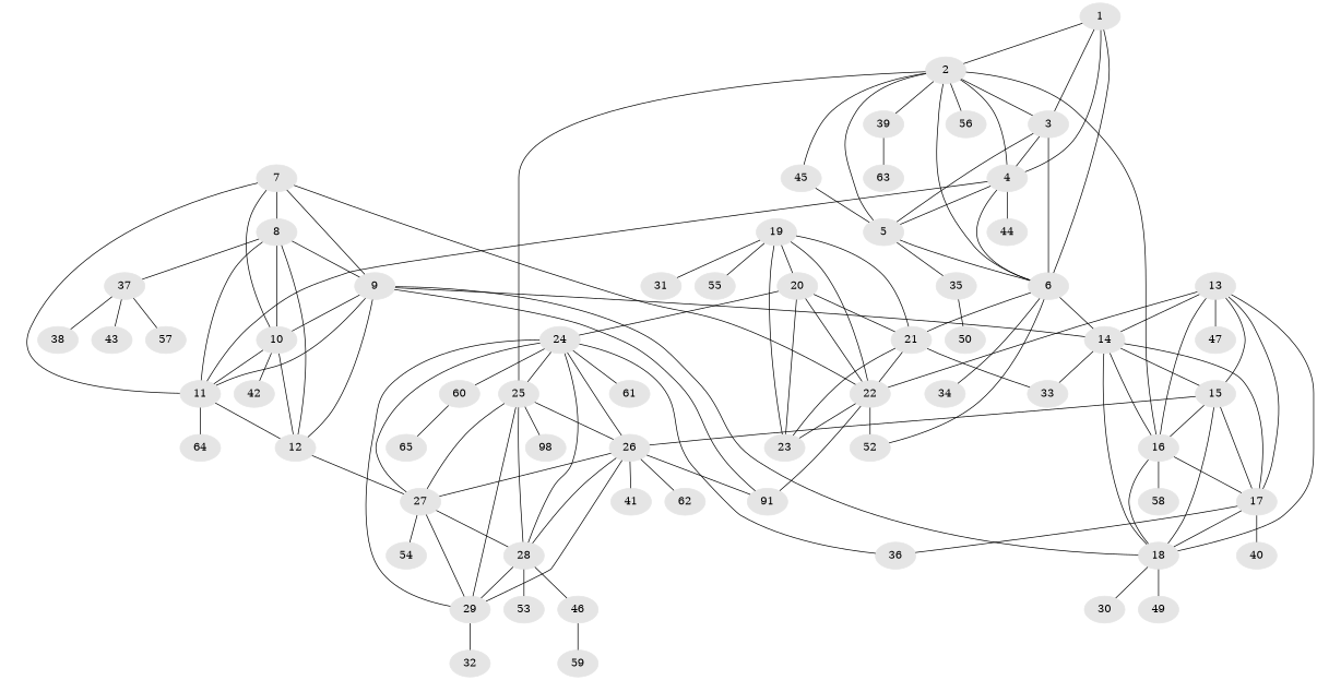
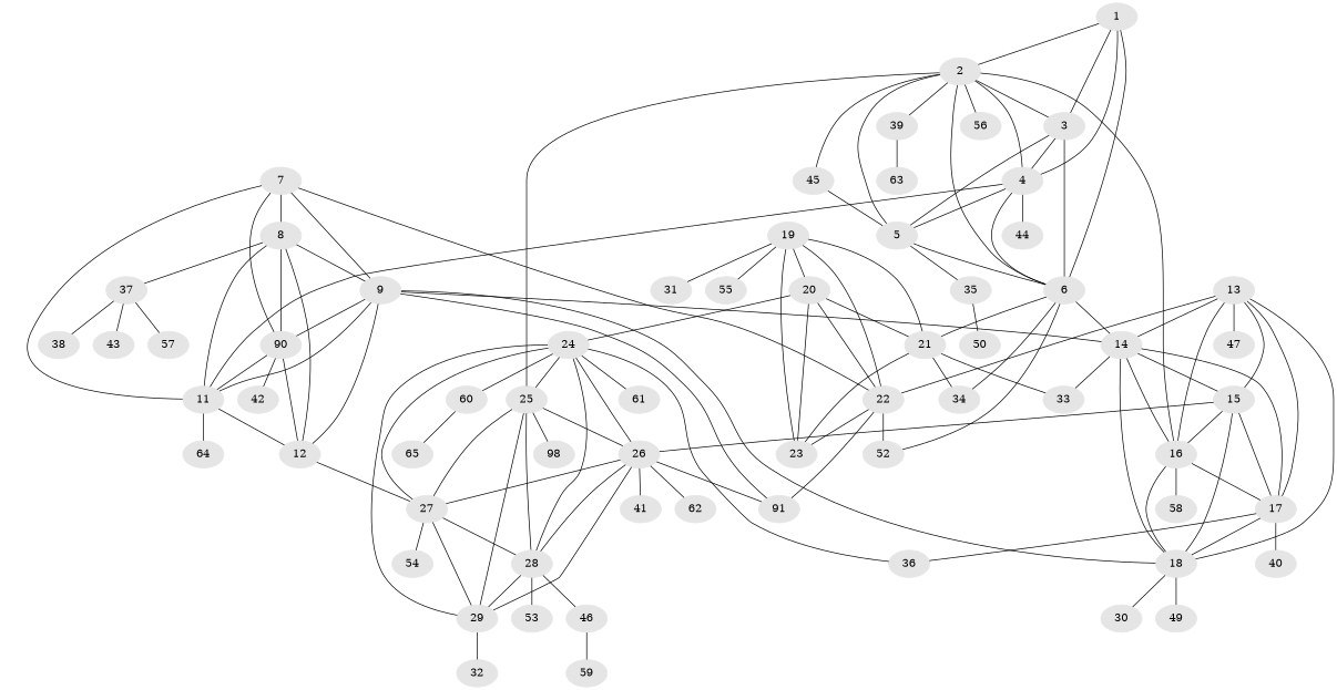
  graph {
    node [color=gray90 style=filled]
    edge [weight=1.0]
    1
    2
    3
    4
    6
    5
    16
    25
    39
    45
    56
    11
    44
    35
    14
    21
    34
    52
    18
    17
    58
    27
    26
    28
    29
    n26 [label=98]
    63
    12
    64
    50
    15
    33
    22
    23
    7
    8
    9
-   10
+   10 [label=90]
    37
    n40 [label=91]
    42
    38
    43
    57
    30
    49
    54
    13
    47
    36
    40
    41
    62
    19
    20
    31
    55
    24
    60
    61
    46
    53
    32
    65
    59
    1 -- 2
    1 -- 3
    1 -- 4
    1 -- 6
    2 -- 3
    2 -- 4
    2 -- 6
    2 -- 5
    2 -- 16
    2 -- 25
    2 -- 39
    2 -- 45
    2 -- 56
    3 -- 4
    3 -- 6 [weight=5.0]
    3 -- 5
    4 -- 6
    4 -- 5
    4 -- 11
    4 -- 44
    6 -- 14
    6 -- 21
    6 -- 34
    6 -- 52
    5 -- 6
    5 -- 35
    16 -- 18
    16 -- 17
    16 -- 58 [weight=2.0]
    25 -- 27
    25 -- 26
    25 -- 28
    25 -- 29
    25 -- n26
    39 -- 63
    45 -- 5
    11 -- 12
    11 -- 64
    35 -- 50
    14 -- 16
    14 -- 18
    14 -- 17 [weight=4.0]
    14 -- 15
    14 -- 33
    21 -- 33 [weight=3.0]
-   21 -- 22
+   21 -- 34
    21 -- 23
    18 -- 30
    18 -- 49 [weight=3.0]
    17 -- 18
    17 -- 36
    17 -- 40
    27 -- 28
    27 -- 29
    27 -- 54 [weight=2.0]
    26 -- 27
    26 -- 28
    26 -- 29
    26 -- n40 [weight=4.0]
    26 -- 41
    26 -- 62
    28 -- 29
    28 -- 46
    28 -- 53
    29 -- 32
    12 -- 27
    15 -- 16
    15 -- 18
    15 -- 17
    15 -- 26
    22 -- 52 [weight=2.0]
    22 -- 23
    22 -- n40
    7 -- 11
    7 -- 22
    7 -- 8
    7 -- 9
    7 -- 10
    8 -- 11
    8 -- 12
    8 -- 9
    8 -- 10
    8 -- 37
    9 -- 11
    9 -- 14
    9 -- 18
    9 -- 12 [weight=2.0]
    9 -- 10
    9 -- n40
    10 -- 11
    10 -- 12
    10 -- 42 [weight=2.0]
    37 -- 38
    37 -- 43
    37 -- 57
    13 -- 16
    13 -- 14
    13 -- 18
    13 -- 17
    13 -- 15
    13 -- 22
    13 -- 47 [weight=3.0]
    19 -- 21 [weight=2.0]
    19 -- 22 [weight=2.0]
    19 -- 23 [weight=2.0]
    19 -- 20 [weight=2.0]
    19 -- 31 [weight=2.0]
    19 -- 55 [weight=2.0]
    20 -- 21
    20 -- 22
    20 -- 23
    20 -- 24
    24 -- 25
    24 -- 27
    24 -- 26
    24 -- 28
    24 -- 29
    24 -- 36
    24 -- 60
    24 -- 61
    60 -- 65
    46 -- 59
  }
